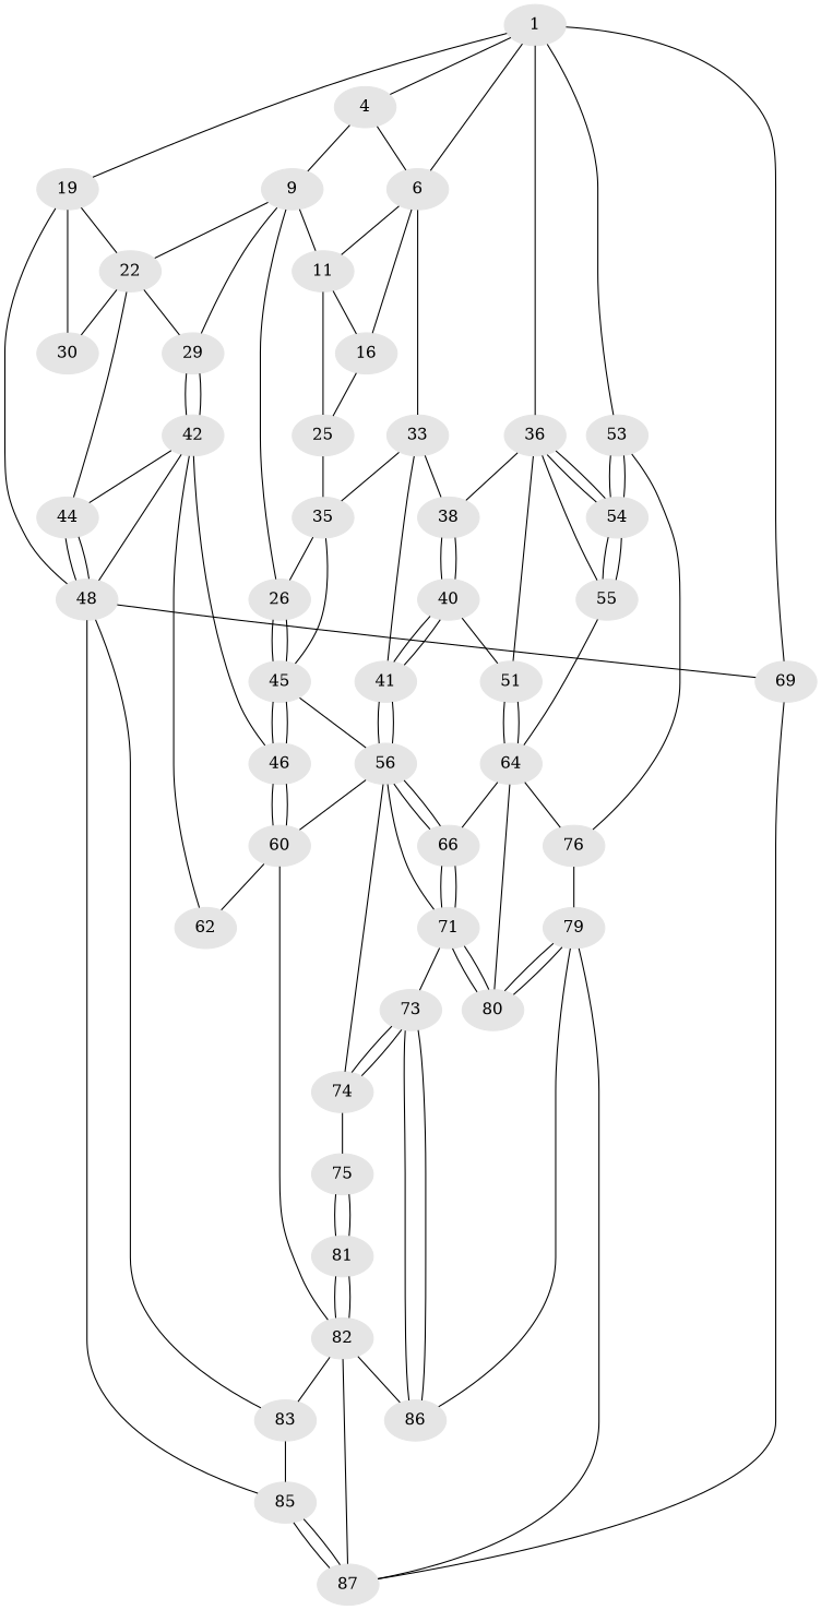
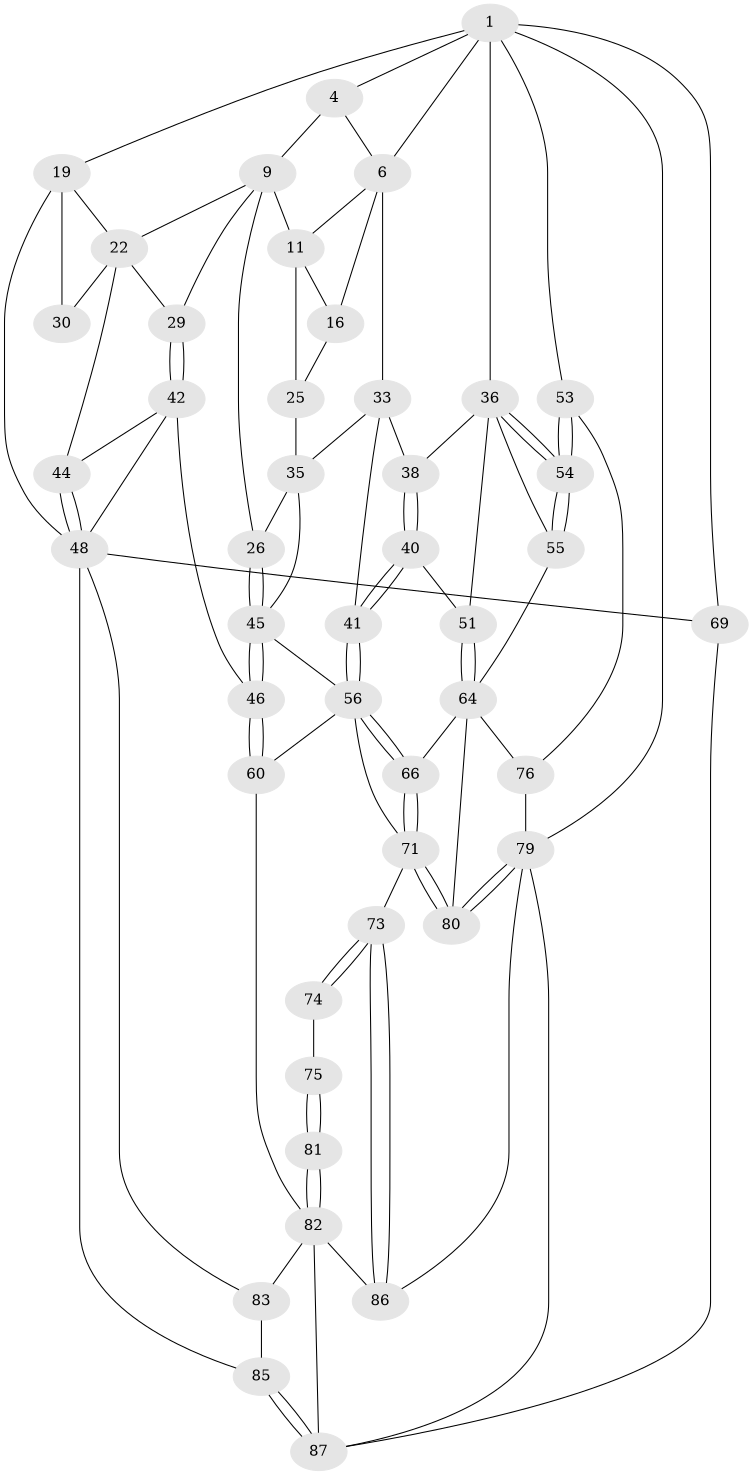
  graph {
    node [color=gray90 style=filled]
    1 [super="+2"]
    4 [super="+5"]
    6 [super="+14+7"]
    19 [super="+20+29"]
    36 [super="+37"]
    53
    69
    79 [super="+88"]
    9 [super="+10+13"]
    11 [super="+12+17"]
    16
    33 [super="+34"]
    22 [super="+31"]
    30
    48 [super="+49+70"]
    38
    51
    54
    55
    76 [super="+77"]
    87 [super="+92"]
    80
    86 [super="+90"]
    26
    n25 [label=29]
    25 [super="+28"]
    35
    41
    44
    45 [super="+47"]
    42 [super="+43"]
    n32 [label=83]
    85
    56 [super="+57"]
    46
    40
    64 [super="+67+65"]
-   62
    60 [super="+61"]
    66
    71 [super="+72"]
    74
    82 [super="+83"]
    73
    75
    81
    1 -- 4
    1 -- 6 [weight=2]
    1 -- 19
    1 -- 36
    1 -- 53
    1 -- 69 [weight=2]
+   1 -- 79
    4 -- 6
    4 -- 9 [weight=2]
    6 -- 11
    6 -- 16
    6 -- 33
    19 -- 22
    19 -- 30 [weight=2]
    19 -- 48
    36 -- 38
    36 -- 51
    36 -- 54
    36 -- 54
    36 -- 55
    53 -- 54
    53 -- 54
    53 -- 76
    69 -- 87
    79 -- 87
    79 -- 80
    79 -- 80
    79 -- 86
    9 -- 11
    9 -- 22
    9 -- 26
    9 -- n25
    11 -- 16
    11 -- 25
    16 -- 25
    33 -- 38
    33 -- 35
    33 -- 41
    22 -- 30
    22 -- n25
    22 -- 44
    48 -- 69
    48 -- n32
    48 -- 85
    38 -- 40
    38 -- 40
    51 -- 64
    51 -- 64
    54 -- 55
    54 -- 55
    55 -- 64
    76 -- 79 [weight=2]
    26 -- 45
    26 -- 45
    n25 -- 42
    n25 -- 42
    25 -- 35
    35 -- 26
    35 -- 45
    41 -- 56
    41 -- 56
    44 -- 48
    44 -- 48
    45 -- 56
    45 -- 46
    45 -- 46
    42 -- 48
    42 -- 44
    42 -- 46
-   42 -- 62
    n32 -- 85
    85 -- 87
    85 -- 87
    56 -- 60
    56 -- 66
    56 -- 66
    56 -- 71
-   56 -- 74
    46 -- 60
    46 -- 60
    40 -- 51
    40 -- 41
    40 -- 41
    64 -- 76
    64 -- 80
    64 -- 66
-   60 -- 62
    60 -- 82
    66 -- 71
    66 -- 71
    71 -- 80
    71 -- 80
    71 -- 73
    74 -- 75
    82 -- 87
    82 -- 86
    82 -- n32
    73 -- 86
    73 -- 86
    73 -- 74
    73 -- 74
    75 -- 81
    75 -- 81
    81 -- 82
    81 -- 82
  }
